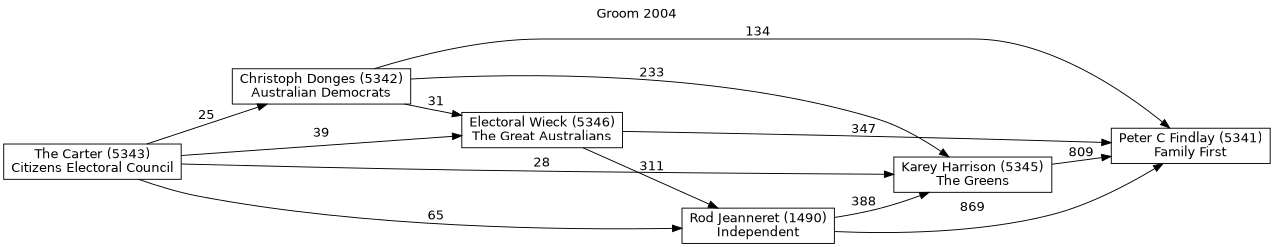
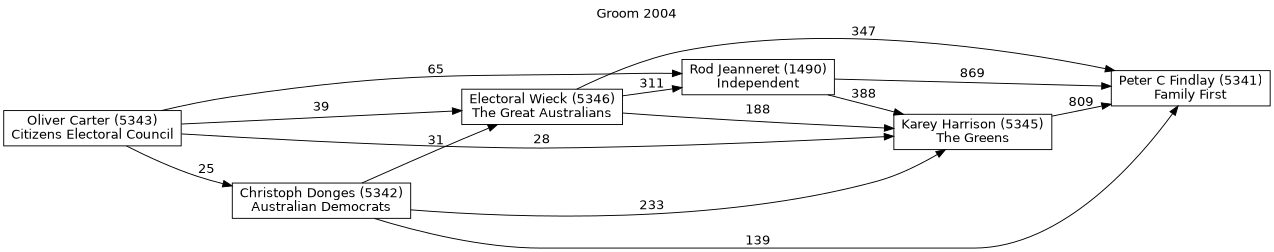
  digraph {
    fontname="DejaVu Sans"
    label="Groom 2004"
    labelloc=t
    mclimit=10
    rankdir=LR
    node [fontname="DejaVu Sans" shape=box]
    edge [fontname="DejaVu Sans"]
    n1 [label="Peter C Findlay (5341)\nFamily First"]
    n2 [label="Karey Harrison (5345)\nThe Greens"]
    n3 [label="Rod Jeanneret (1490)\nIndependent"]
    n4 [label="Electoral Wieck (5346)\nThe Great Australians"]
    n5 [label="Christoph Donges (5342)\nAustralian Democrats"]
-   n6 [label="The Carter (5343)\nCitizens Electoral Council"]
+   n6 [label="Oliver Carter (5343)\nCitizens Electoral Council"]
    n2 -> n1 [label=809]
    n3 -> n1 [label=869]
    n3 -> n2 [label=388]
    n4 -> n1 [label=347]
+   n4 -> n2 [label=188]
    n4 -> n3 [label=311]
-   n5 -> n1 [label=134]
+   n5 -> n1 [label=139]
    n5 -> n2 [label=233]
    n5 -> n4 [label=31]
    n6 -> n2 [label=28]
    n6 -> n3 [label=65]
    n6 -> n4 [label=39]
    n6 -> n5 [label=25]
  }
